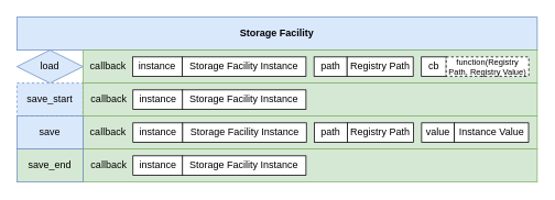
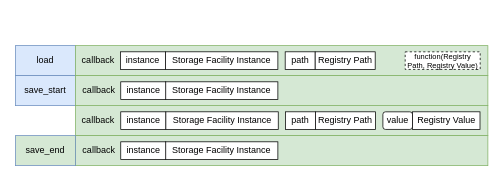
  <mxCell id="0" />
  <mxCell id="1" parent="0" />
- <mxCell id="2" value="&lt;b&gt;Storage Facility&lt;/b&gt;" style="rounded=0;whiteSpace=wrap;html=1;align=center;fillColor=#dae8fc;strokeColor=#6c8ebf;" parent="1" vertex="1"><mxGeometry x="20" y="20" width="630" height="40" as="geometry" /></mxCell>
  <mxCell id="3" value="" style="rounded=0;whiteSpace=wrap;html=1;fillColor=#d5e8d4;strokeColor=#82b366;" parent="1" vertex="1"><mxGeometry x="100" y="140" width="550" height="40" as="geometry" /></mxCell>
  <mxCell id="4" value="" style="rounded=0;whiteSpace=wrap;html=1;fillColor=#d5e8d4;strokeColor=#82b366;" parent="1" vertex="1"><mxGeometry x="100" y="180" width="550" height="40" as="geometry" /></mxCell>
- <mxCell id="5" value="load" style="rhombus;whiteSpace=wrap;html=1;align=center;fillColor=#dae8fc;strokeColor=#6c8ebf;" parent="1" vertex="1"><mxGeometry x="20" y="60" width="80" height="40" as="geometry" /></mxCell>
- <mxCell id="6" value="save_start" style="rounded=0;whiteSpace=wrap;html=1;fillColor=#dae8fc;strokeColor=#6c8ebf;dashed=1;" parent="1" vertex="1"><mxGeometry x="20" y="100" width="80" height="40" as="geometry" /></mxCell>
+ <mxCell id="5" value="load" style="rounded=0;whiteSpace=wrap;html=1;align=center;fillColor=#dae8fc;strokeColor=#6c8ebf;" parent="1" vertex="1"><mxGeometry x="20" y="60" width="80" height="40" as="geometry" /></mxCell>
+ <mxCell id="6" value="save_start" style="rounded=0;whiteSpace=wrap;html=1;fillColor=#dae8fc;strokeColor=#6c8ebf;" parent="1" vertex="1"><mxGeometry x="20" y="100" width="80" height="40" as="geometry" /></mxCell>
  <mxCell id="7" value="save_end" style="rounded=0;whiteSpace=wrap;html=1;fillColor=#d5e8d4;strokeColor=#6c8ebf;" parent="1" vertex="1"><mxGeometry x="20" y="180" width="80" height="40" as="geometry" /></mxCell>
- <mxCell id="8" value="save" style="rounded=0;whiteSpace=wrap;html=1;fillColor=#dae8fc;strokeColor=#6c8ebf;" parent="1" vertex="1"><mxGeometry x="20" y="140" width="80" height="40" as="geometry" /></mxCell>
  <mxCell id="9" value="&lt;font style=&quot;font-size: 12px&quot;&gt;callback&lt;br&gt;&lt;/font&gt;" style="text;html=1;align=center;verticalAlign=middle;resizable=0;points=[];autosize=1;strokeColor=none;fillColor=none;fontSize=6;" parent="1" vertex="1"><mxGeometry x="100" y="155" width="60" height="10" as="geometry" /></mxCell>
  <mxCell id="10" value="&lt;font style=&quot;font-size: 12px&quot;&gt;callback&lt;br&gt;&lt;/font&gt;" style="text;html=1;align=center;verticalAlign=middle;resizable=0;points=[];autosize=1;strokeColor=none;fillColor=none;fontSize=6;" parent="1" vertex="1"><mxGeometry x="100.5" y="195" width="60" height="10" as="geometry" /></mxCell>
  <mxCell id="11" value="path" style="rounded=0;whiteSpace=wrap;html=1;" parent="1" vertex="1"><mxGeometry x="380" y="148.25" width="40" height="23.5" as="geometry" /></mxCell>
- <mxCell id="12" value="value" style="rounded=0;whiteSpace=wrap;html=1;" parent="1" vertex="1"><mxGeometry x="510" y="148.25" width="39.5" height="23.5" as="geometry" /></mxCell>
- <mxCell id="13" value="Instance Value" style="rounded=0;whiteSpace=wrap;html=1;" parent="1" vertex="1"><mxGeometry x="549.5" y="148.25" width="90" height="23.5" as="geometry" /></mxCell>
+ <mxCell id="12" value="value" style="whiteSpace=wrap;html=1;rounded=1;" parent="1" vertex="1"><mxGeometry x="510" y="148.25" width="39.5" height="23.5" as="geometry" /></mxCell>
+ <mxCell id="13" value="Registry Value" style="rounded=0;whiteSpace=wrap;html=1;" parent="1" vertex="1"><mxGeometry x="549.5" y="148.25" width="90" height="23.5" as="geometry" /></mxCell>
  <mxCell id="14" value="" style="rounded=0;whiteSpace=wrap;html=1;fillColor=#d5e8d4;strokeColor=#82b366;" parent="1" vertex="1"><mxGeometry x="100" y="60" width="550" height="40" as="geometry" /></mxCell>
  <mxCell id="15" value="" style="rounded=0;whiteSpace=wrap;html=1;fillColor=#d5e8d4;strokeColor=#82b366;" parent="1" vertex="1"><mxGeometry x="100" y="100" width="550" height="40" as="geometry" /></mxCell>
  <mxCell id="16" value="&lt;font style=&quot;font-size: 12px&quot;&gt;callback&lt;br&gt;&lt;/font&gt;" style="text;html=1;align=center;verticalAlign=middle;resizable=0;points=[];autosize=1;strokeColor=none;fillColor=none;fontSize=6;" parent="1" vertex="1"><mxGeometry x="100" y="75" width="60" height="10" as="geometry" /></mxCell>
  <mxCell id="17" value="&lt;font style=&quot;font-size: 12px&quot;&gt;callback&lt;br&gt;&lt;/font&gt;" style="text;html=1;align=center;verticalAlign=middle;resizable=0;points=[];autosize=1;strokeColor=none;fillColor=none;fontSize=6;" parent="1" vertex="1"><mxGeometry x="100.5" y="115" width="60" height="10" as="geometry" /></mxCell>
  <mxCell id="18" value="Registry Path" style="rounded=0;whiteSpace=wrap;html=1;" parent="1" vertex="1"><mxGeometry x="420" y="148.25" width="80" height="23.5" as="geometry" /></mxCell>
  <mxCell id="19" value="instance" style="rounded=0;whiteSpace=wrap;html=1;" parent="1" vertex="1"><mxGeometry x="160" y="68.25" width="60" height="23.5" as="geometry" /></mxCell>
  <mxCell id="20" value="path" style="rounded=0;whiteSpace=wrap;html=1;" parent="1" vertex="1"><mxGeometry x="379.75" y="68.25" width="40" height="23.5" as="geometry" /></mxCell>
- <mxCell id="21" value="cb" style="rounded=0;whiteSpace=wrap;html=1;" parent="1" vertex="1"><mxGeometry x="509.75" y="68.25" width="30" height="23.5" as="geometry" /></mxCell>
  <mxCell id="22" value="function(Registry Path, Registry Value)" style="rounded=0;whiteSpace=wrap;html=1;fontSize=10;dashed=1;" parent="1" vertex="1"><mxGeometry x="539.75" y="68.25" width="100" height="23.5" as="geometry" /></mxCell>
  <mxCell id="23" value="Registry Path" style="rounded=0;whiteSpace=wrap;html=1;" parent="1" vertex="1"><mxGeometry x="419.75" y="68.25" width="80" height="23.5" as="geometry" /></mxCell>
  <mxCell id="24" value="Storage Facility Instance" style="rounded=0;whiteSpace=wrap;html=1;" parent="1" vertex="1"><mxGeometry x="220" y="188.25" width="150" height="23.5" as="geometry" /></mxCell>
  <mxCell id="25" value="Storage Facility Instance" style="rounded=0;whiteSpace=wrap;html=1;" parent="1" vertex="1"><mxGeometry x="220.5" y="148.25" width="150" height="23.5" as="geometry" /></mxCell>
  <mxCell id="26" value="Storage Facility Instance" style="rounded=0;whiteSpace=wrap;html=1;" parent="1" vertex="1"><mxGeometry x="220" y="68.25" width="150" height="23.5" as="geometry" /></mxCell>
  <mxCell id="27" value="Storage Facility Instance" style="rounded=0;whiteSpace=wrap;html=1;" parent="1" vertex="1"><mxGeometry x="220" y="108.25" width="150" height="23.5" as="geometry" /></mxCell>
  <mxCell id="28" value="instance" style="rounded=0;whiteSpace=wrap;html=1;" vertex="1" parent="1"><mxGeometry x="160.5" y="108.25" width="60" height="23.5" as="geometry" /></mxCell>
  <mxCell id="29" value="instance" style="rounded=0;whiteSpace=wrap;html=1;" vertex="1" parent="1"><mxGeometry x="160.5" y="148.25" width="60" height="23.5" as="geometry" /></mxCell>
  <mxCell id="30" value="instance" style="rounded=0;whiteSpace=wrap;html=1;" vertex="1" parent="1"><mxGeometry x="160.5" y="188.25" width="60" height="23.5" as="geometry" /></mxCell>
